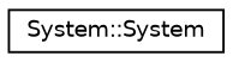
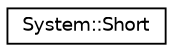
  digraph {
    rankdir=LR
-   n1 [color=black fillcolor=white fontname=Helvetica fontsize=10 height=0.2 label="System::System" shape=record style=filled width=0.4]
+   n1 [color=black fillcolor=white fontname=Helvetica fontsize=10 height=0.2 label="System::Short" shape=record style=filled width=0.4]
  }
